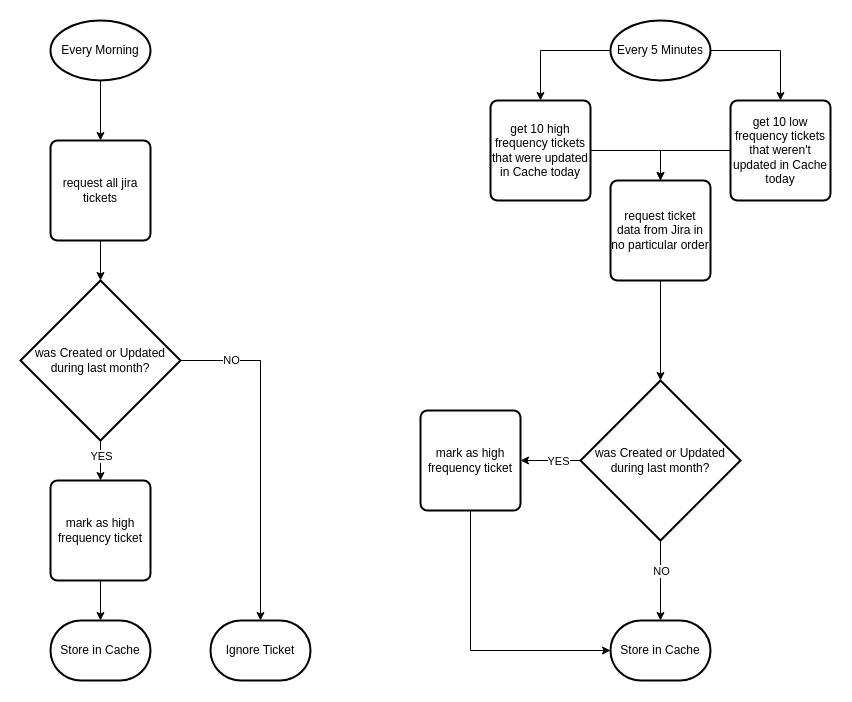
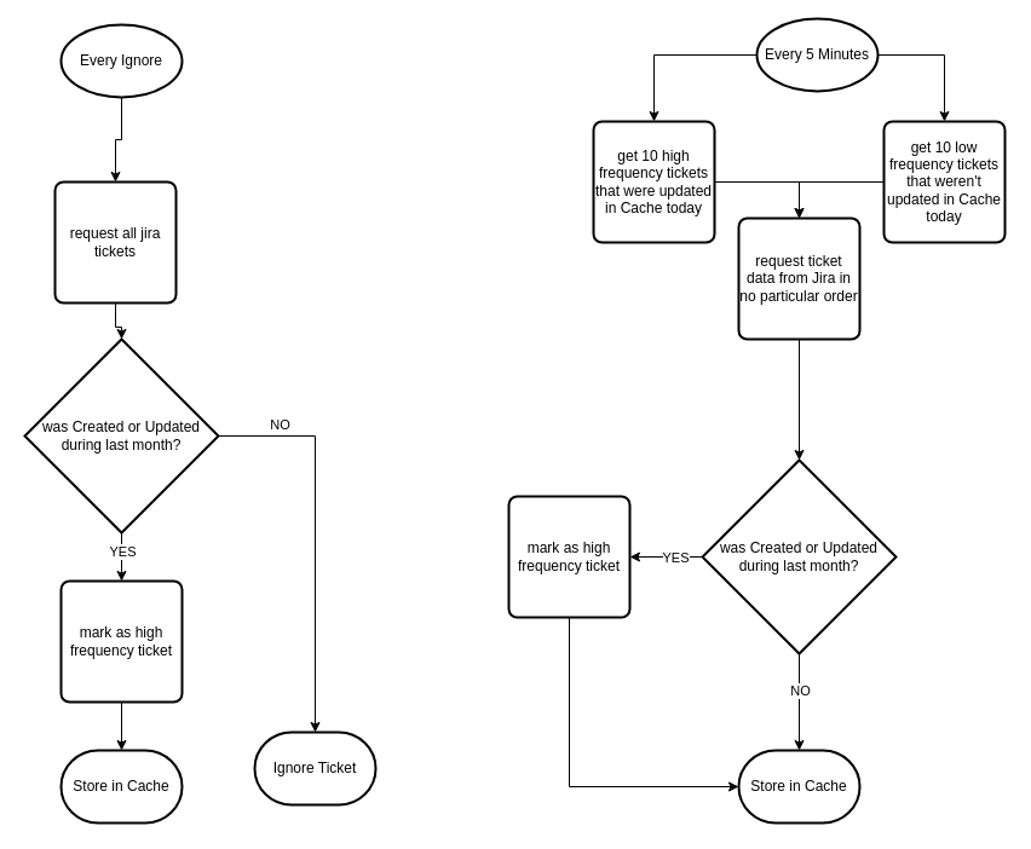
  <mxCell id="0" />
  <mxCell id="1" parent="0" />
  <mxCell id="2" style="edgeStyle=orthogonalEdgeStyle;rounded=0;orthogonalLoop=1;jettySize=auto;html=1;entryX=0.5;entryY=0;entryDx=0;entryDy=0;" edge="1" parent="1" source="3" target="6"><mxGeometry relative="1" as="geometry" /></mxCell>
- <mxCell id="3" value="Every 5 Minutes" style="strokeWidth=2;html=1;shape=mxgraph.flowchart.start_1;whiteSpace=wrap;" vertex="1" parent="1"><mxGeometry x="610" y="20" width="100" height="60" as="geometry" /></mxCell>
+ <mxCell id="3" value="Every 5 Minutes" style="strokeWidth=2;html=1;shape=mxgraph.flowchart.start_1;whiteSpace=wrap;" vertex="1" parent="1"><mxGeometry x="625" y="15" width="100" height="60" as="geometry" /></mxCell>
  <mxCell id="4" style="edgeStyle=orthogonalEdgeStyle;rounded=0;orthogonalLoop=1;jettySize=auto;html=1;entryX=0.5;entryY=0;entryDx=0;entryDy=0;exitX=1;exitY=0.5;exitDx=0;exitDy=0;exitPerimeter=0;" edge="1" parent="1" source="3" target="7"><mxGeometry relative="1" as="geometry" /></mxCell>
  <mxCell id="5" style="edgeStyle=orthogonalEdgeStyle;rounded=0;orthogonalLoop=1;jettySize=auto;html=1;entryX=0.5;entryY=0;entryDx=0;entryDy=0;" edge="1" parent="1" source="6" target="16"><mxGeometry relative="1" as="geometry" /></mxCell>
  <mxCell id="6" value="get 10 high frequency tickets that were updated in Cache today" style="rounded=1;whiteSpace=wrap;html=1;absoluteArcSize=1;arcSize=14;strokeWidth=2;" vertex="1" parent="1"><mxGeometry x="490" y="100" width="100" height="100" as="geometry" /></mxCell>
  <mxCell id="7" value="get 10 low frequency tickets that weren't updated in Cache today" style="rounded=1;whiteSpace=wrap;html=1;absoluteArcSize=1;arcSize=14;strokeWidth=2;" vertex="1" parent="1"><mxGeometry x="730" y="100" width="100" height="100" as="geometry" /></mxCell>
  <mxCell id="8" style="edgeStyle=orthogonalEdgeStyle;rounded=0;orthogonalLoop=1;jettySize=auto;html=1;entryX=1;entryY=0.5;entryDx=0;entryDy=0;" edge="1" parent="1" source="12" target="14"><mxGeometry relative="1" as="geometry" /></mxCell>
  <mxCell id="9" value="YES" style="edgeLabel;html=1;align=center;verticalAlign=middle;resizable=0;points=[];" vertex="1" connectable="0" parent="8"><mxGeometry x="-0.244" relative="1" as="geometry"><mxPoint as="offset" /></mxGeometry></mxCell>
  <mxCell id="10" style="edgeStyle=orthogonalEdgeStyle;rounded=0;orthogonalLoop=1;jettySize=auto;html=1;entryX=0.5;entryY=0;entryDx=0;entryDy=0;entryPerimeter=0;" edge="1" parent="1" source="12" target="18"><mxGeometry relative="1" as="geometry" /></mxCell>
  <mxCell id="11" value="NO" style="edgeLabel;html=1;align=center;verticalAlign=middle;resizable=0;points=[];" vertex="1" connectable="0" parent="10"><mxGeometry x="-0.25" y="1" relative="1" as="geometry"><mxPoint x="-1" as="offset" /></mxGeometry></mxCell>
  <mxCell id="12" value="was Created or Updated during last month?" style="strokeWidth=2;html=1;shape=mxgraph.flowchart.decision;whiteSpace=wrap;" vertex="1" parent="1"><mxGeometry x="580" y="380" width="160" height="160" as="geometry" /></mxCell>
  <mxCell id="13" style="edgeStyle=orthogonalEdgeStyle;rounded=0;orthogonalLoop=1;jettySize=auto;html=1;entryX=0;entryY=0.5;entryDx=0;entryDy=0;entryPerimeter=0;exitX=0.5;exitY=1;exitDx=0;exitDy=0;" edge="1" parent="1" source="14" target="18"><mxGeometry relative="1" as="geometry" /></mxCell>
  <mxCell id="14" value="mark as high frequency ticket" style="rounded=1;whiteSpace=wrap;html=1;absoluteArcSize=1;arcSize=14;strokeWidth=2;" vertex="1" parent="1"><mxGeometry x="420" y="410" width="100" height="100" as="geometry" /></mxCell>
  <mxCell id="15" style="edgeStyle=orthogonalEdgeStyle;rounded=0;orthogonalLoop=1;jettySize=auto;html=1;entryX=0.5;entryY=0;entryDx=0;entryDy=0;entryPerimeter=0;" edge="1" parent="1" source="16" target="12"><mxGeometry relative="1" as="geometry" /></mxCell>
  <mxCell id="16" value="request ticket data from Jira in no particular order" style="rounded=1;whiteSpace=wrap;html=1;absoluteArcSize=1;arcSize=14;strokeWidth=2;" vertex="1" parent="1"><mxGeometry x="610" y="180" width="100" height="100" as="geometry" /></mxCell>
  <mxCell id="17" style="edgeStyle=orthogonalEdgeStyle;rounded=0;orthogonalLoop=1;jettySize=auto;html=1;entryX=0.5;entryY=0;entryDx=0;entryDy=0;entryPerimeter=0;exitX=0;exitY=0.5;exitDx=0;exitDy=0;" edge="1" parent="1" source="7" target="16"><mxGeometry relative="1" as="geometry"><mxPoint x="730" y="150" as="sourcePoint" /><mxPoint x="660" y="380" as="targetPoint" /></mxGeometry></mxCell>
  <mxCell id="18" value="Store in Cache" style="strokeWidth=2;html=1;shape=mxgraph.flowchart.terminator;whiteSpace=wrap;" vertex="1" parent="1"><mxGeometry x="610" y="620" width="100" height="60" as="geometry" /></mxCell>
  <mxCell id="19" style="edgeStyle=orthogonalEdgeStyle;rounded=0;orthogonalLoop=1;jettySize=auto;html=1;entryX=0.5;entryY=0;entryDx=0;entryDy=0;" edge="1" parent="1" source="20" target="22"><mxGeometry relative="1" as="geometry" /></mxCell>
- <mxCell id="20" value="Every Morning" style="strokeWidth=2;html=1;shape=mxgraph.flowchart.start_1;whiteSpace=wrap;" vertex="1" parent="1"><mxGeometry x="50" y="20" width="100" height="60" as="geometry" /></mxCell>
+ <mxCell id="20" value="Every Ignore" style="strokeWidth=2;html=1;shape=mxgraph.flowchart.start_1;whiteSpace=wrap;" vertex="1" parent="1"><mxGeometry x="50" y="20" width="100" height="60" as="geometry" /></mxCell>
  <mxCell id="21" style="edgeStyle=orthogonalEdgeStyle;rounded=0;orthogonalLoop=1;jettySize=auto;html=1;entryX=0.5;entryY=0;entryDx=0;entryDy=0;entryPerimeter=0;" edge="1" parent="1" source="22" target="27"><mxGeometry relative="1" as="geometry" /></mxCell>
- <mxCell id="22" value="request all jira tickets" style="rounded=1;whiteSpace=wrap;html=1;absoluteArcSize=1;arcSize=14;strokeWidth=2;" vertex="1" parent="1"><mxGeometry x="50" y="140" width="100" height="100" as="geometry" /></mxCell>
+ <mxCell id="22" value="request all jira tickets" style="rounded=1;whiteSpace=wrap;html=1;absoluteArcSize=1;arcSize=14;strokeWidth=2;" vertex="1" parent="1"><mxGeometry x="45" y="150" width="100" height="100" as="geometry" /></mxCell>
  <mxCell id="23" style="edgeStyle=orthogonalEdgeStyle;rounded=0;orthogonalLoop=1;jettySize=auto;html=1;entryX=0.5;entryY=0;entryDx=0;entryDy=0;" edge="1" parent="1" source="27" target="29"><mxGeometry relative="1" as="geometry" /></mxCell>
  <mxCell id="24" value="YES" style="edgeLabel;html=1;align=center;verticalAlign=middle;resizable=0;points=[];" vertex="1" connectable="0" parent="23"><mxGeometry x="-0.244" relative="1" as="geometry"><mxPoint as="offset" /></mxGeometry></mxCell>
  <mxCell id="25" style="edgeStyle=orthogonalEdgeStyle;rounded=0;orthogonalLoop=1;jettySize=auto;html=1;entryX=0.5;entryY=0;entryDx=0;entryDy=0;entryPerimeter=0;" edge="1" parent="1" source="27" target="30"><mxGeometry relative="1" as="geometry"><mxPoint x="240" y="360" as="targetPoint" /></mxGeometry></mxCell>
  <mxCell id="26" value="NO" style="edgeLabel;html=1;align=center;verticalAlign=middle;resizable=0;points=[];" vertex="1" connectable="0" parent="25"><mxGeometry x="0.244" y="1" relative="1" as="geometry"><mxPoint x="-31" y="-132" as="offset" /></mxGeometry></mxCell>
  <mxCell id="27" value="was Created or Updated during last month?" style="strokeWidth=2;html=1;shape=mxgraph.flowchart.decision;whiteSpace=wrap;" vertex="1" parent="1"><mxGeometry x="20" y="280" width="160" height="160" as="geometry" /></mxCell>
  <mxCell id="28" style="edgeStyle=orthogonalEdgeStyle;rounded=0;orthogonalLoop=1;jettySize=auto;html=1;entryX=0.5;entryY=0;entryDx=0;entryDy=0;entryPerimeter=0;" edge="1" parent="1" source="29" target="31"><mxGeometry relative="1" as="geometry" /></mxCell>
  <mxCell id="29" value="mark as high frequency ticket" style="rounded=1;whiteSpace=wrap;html=1;absoluteArcSize=1;arcSize=14;strokeWidth=2;" vertex="1" parent="1"><mxGeometry x="50" y="480" width="100" height="100" as="geometry" /></mxCell>
- <mxCell id="30" value="Ignore Ticket" style="strokeWidth=2;html=1;shape=mxgraph.flowchart.terminator;whiteSpace=wrap;" vertex="1" parent="1"><mxGeometry x="210" y="620" width="100" height="60" as="geometry" /></mxCell>
+ <mxCell id="30" value="Ignore Ticket" style="strokeWidth=2;html=1;shape=mxgraph.flowchart.terminator;whiteSpace=wrap;" vertex="1" parent="1"><mxGeometry x="210" y="605" width="100" height="60" as="geometry" /></mxCell>
  <mxCell id="31" value="Store in Cache" style="strokeWidth=2;html=1;shape=mxgraph.flowchart.terminator;whiteSpace=wrap;" vertex="1" parent="1"><mxGeometry x="50" y="620" width="100" height="60" as="geometry" /></mxCell>
